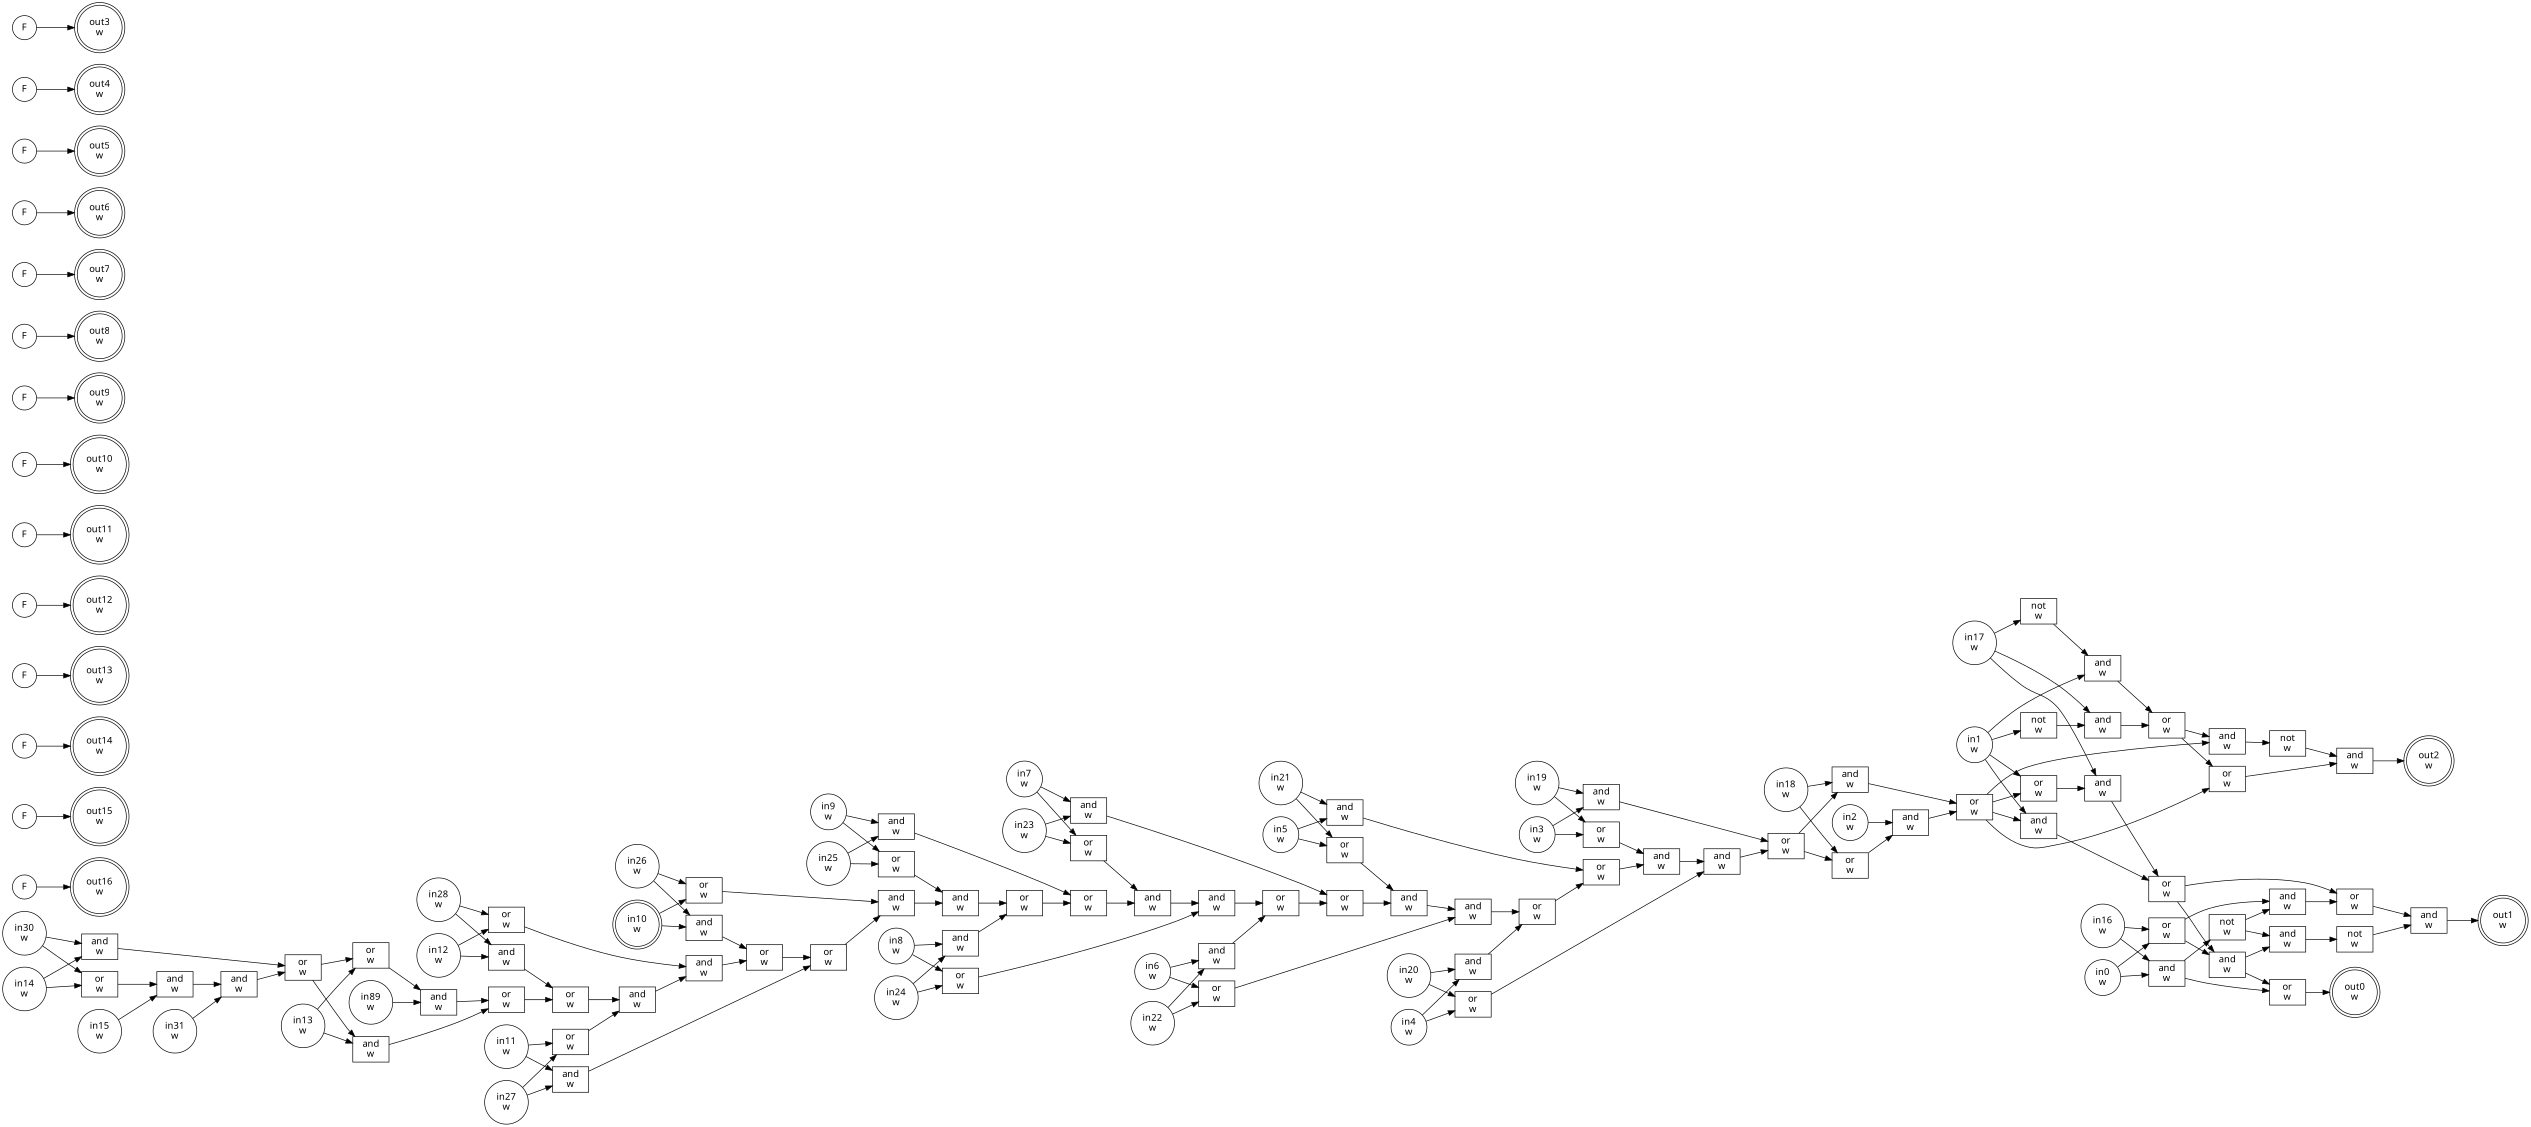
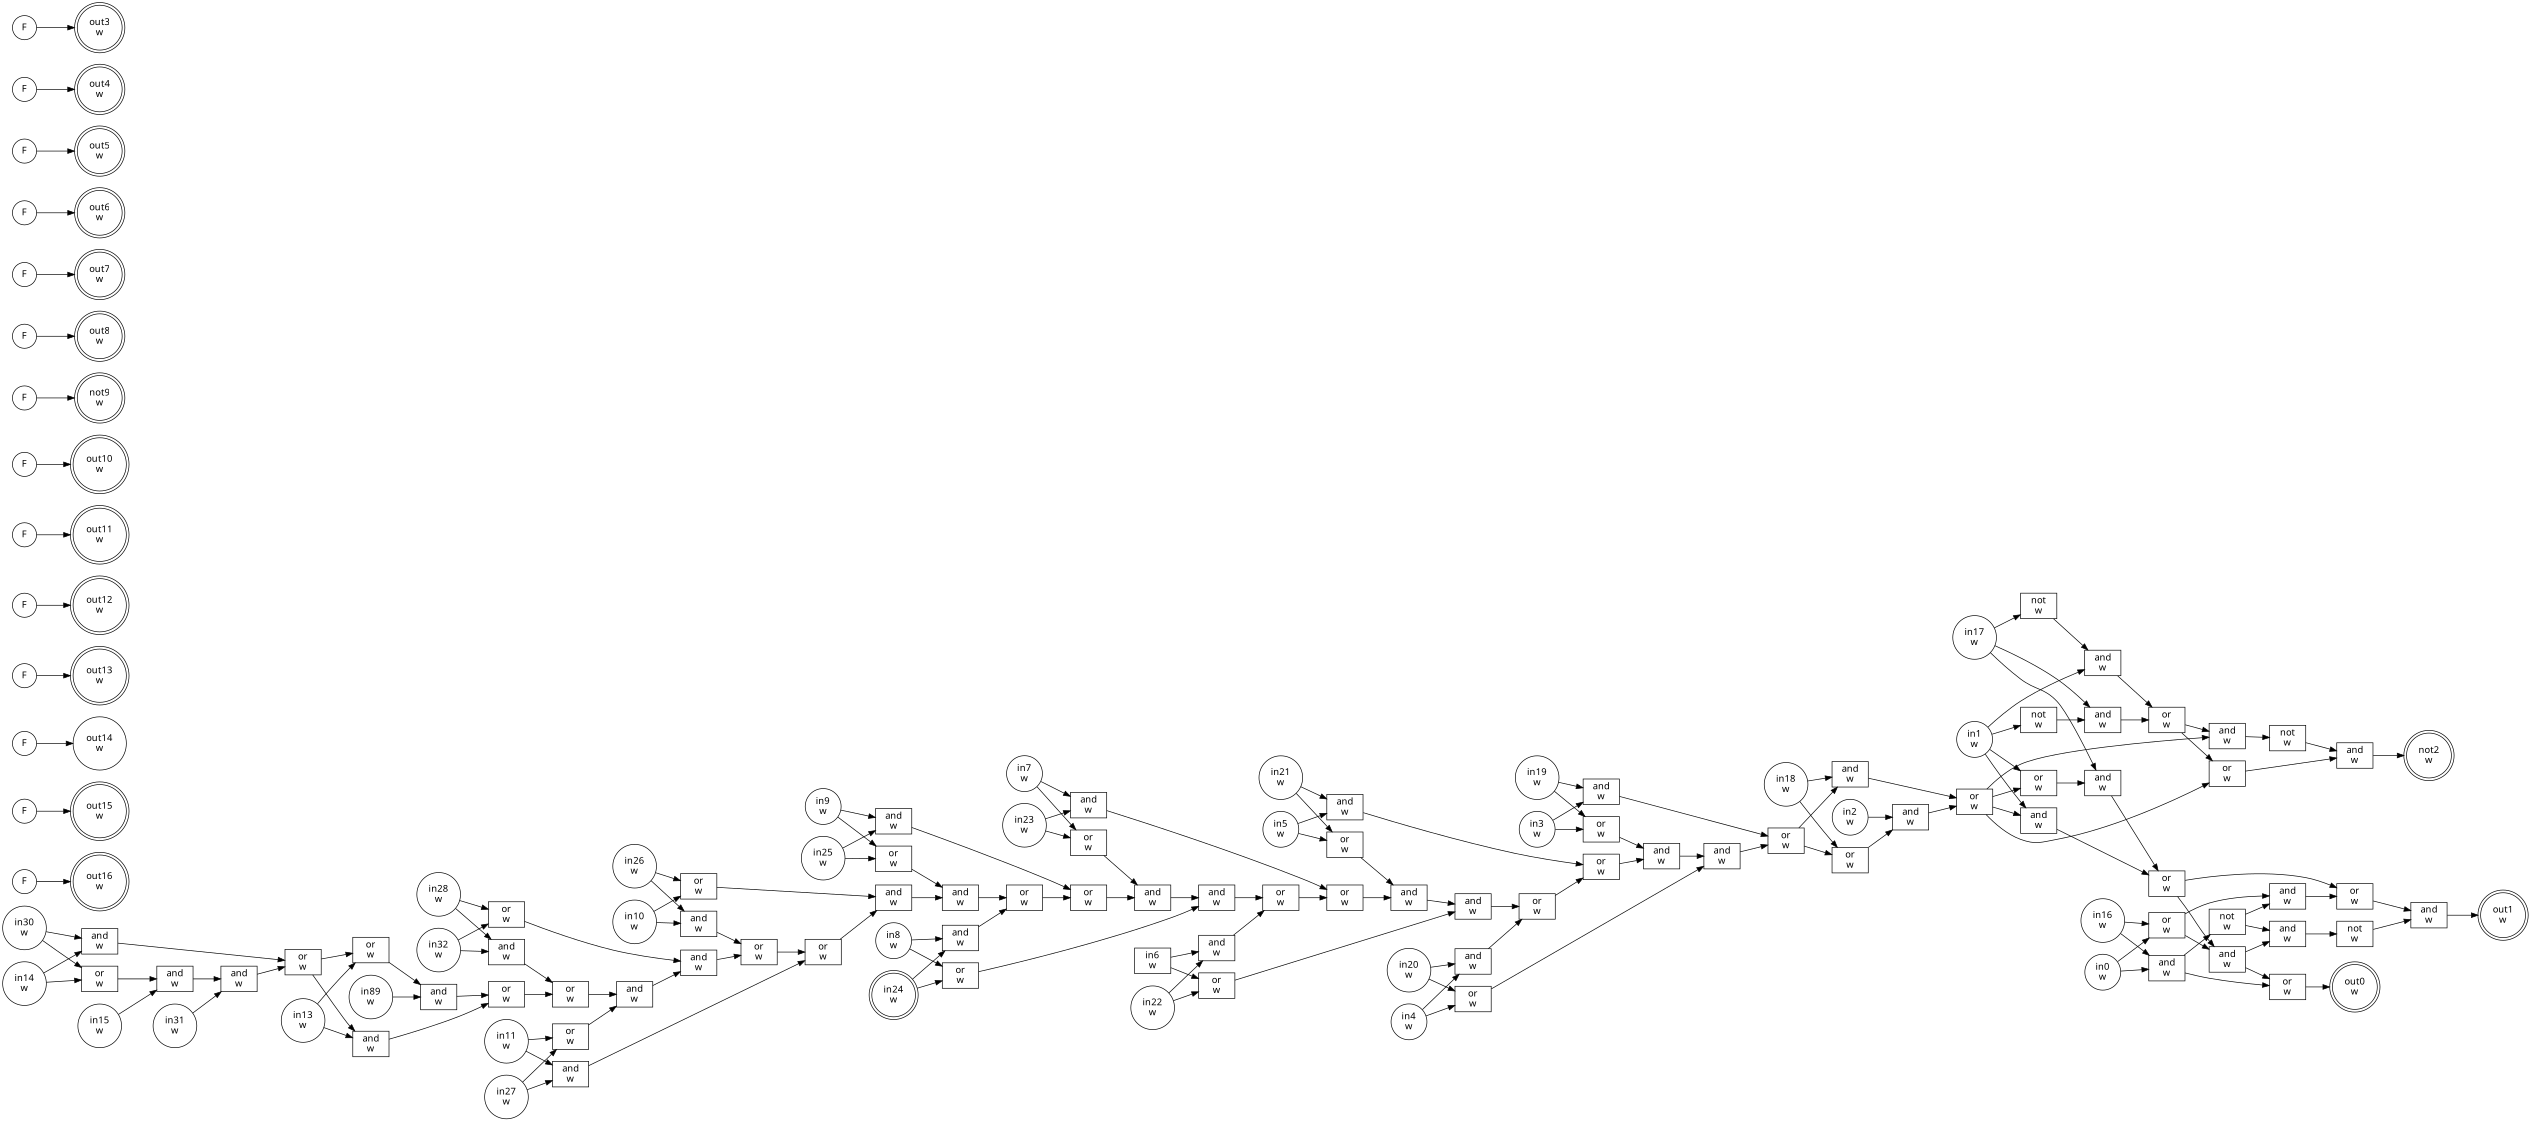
  digraph {
    rankdir=LR
    node [fillcolor=white fontname=geneva shape=rect style=filled]
    edge [fontcolor=forestgreen fontname=Geneva]
    n1 [label="in0\nw" shape=circle]
    n2 [label="and\nw"]
    n3 [label="or\nw"]
    n4 [label="not\nw"]
    n5 [label="or\nw"]
    n6 [label="and\nw"]
    n7 [label="and\nw"]
    n8 [label="in1\nw" shape=circle]
    n9 [label="and\nw"]
    n10 [label="or\nw"]
    n11 [label="and\nw"]
    n12 [label="not\nw"]
    n13 [label="or\nw"]
    n14 [label="and\nw"]
    n15 [label="or\nw"]
    n16 [label="and\nw"]
    n17 [label="in2\nw" shape=circle]
    n18 [label="and\nw"]
    n19 [label="or\nw"]
    n20 [label="in3\nw" shape=circle]
    n21 [label="or\nw"]
    n22 [label="and\nw"]
    n23 [label="and\nw"]
    n24 [label="or\nw"]
    n25 [label="in4\nw" shape=circle]
    n26 [label="and\nw"]
    n27 [label="or\nw"]
    n28 [label="or\nw"]
    n29 [label="and\nw"]
    n30 [label="in5\nw" shape=circle]
    n31 [label="and\nw"]
    n32 [label="or\nw"]
    n33 [label="or\nw"]
    n34 [label="and\nw"]
-   n35 [label="in6\nw" shape=circle]
+   n35 [label="in6\nw" shape=box]
    n36 [label="and\nw"]
    n37 [label="or\nw"]
    n38 [label="or\nw"]
    n39 [label="and\nw"]
    n40 [label="in7\nw" shape=circle]
    n41 [label="and\nw"]
    n42 [label="or\nw"]
    n43 [label="or\nw"]
    n44 [label="and\nw"]
    n45 [label="in8\nw" shape=circle]
    n46 [label="and\nw"]
    n47 [label="or\nw"]
    n48 [label="or\nw"]
    n49 [label="and\nw"]
    n50 [label="in9\nw" shape=circle]
    n51 [label="and\nw"]
    n52 [label="or\nw"]
    n53 [label="or\nw"]
    n54 [label="and\nw"]
-   n55 [label="in10\nw" shape=doublecircle]
+   n55 [label="in10\nw" shape=circle]
    n56 [label="and\nw"]
    n57 [label="or\nw"]
    n58 [label="or\nw"]
    n59 [label="and\nw"]
    n60 [label="in11\nw" shape=circle]
    n61 [label="and\nw"]
    n62 [label="or\nw"]
    n63 [label="or\nw"]
    n64 [label="and\nw"]
-   n65 [label="in12\nw" shape=circle]
+   n65 [label="in32\nw" shape=circle]
    n66 [label="and\nw"]
    n67 [label="or\nw"]
    n68 [label="or\nw"]
    n69 [label="and\nw"]
    n70 [label="in13\nw" shape=circle]
    n71 [label="or\nw"]
    n72 [label="and\nw"]
    n73 [label="and\nw"]
    n74 [label="or\nw"]
    n75 [label="in14\nw" shape=circle]
    n76 [label="or\nw"]
    n77 [label="and\nw"]
    n78 [label="and\nw"]
    n79 [label="or\nw"]
    n80 [label="in15\nw" shape=circle]
    n81 [label="and\nw"]
    n82 [label="in16\nw" shape=circle]
    n83 [label="in17\nw" shape=circle]
    n84 [label="not\nw"]
    n85 [label="in18\nw" shape=circle]
    n86 [label="or\nw"]
    n87 [label="and\nw"]
    n88 [label="in19\nw" shape=circle]
    n89 [label="in20\nw" shape=circle]
    n90 [label="in21\nw" shape=circle]
    n91 [label="in22\nw" shape=circle]
    n92 [label="in23\nw" shape=circle]
-   n93 [label="in24\nw" shape=circle]
+   n93 [label="in24\nw" shape=doublecircle]
    n94 [label="in25\nw" shape=circle]
    n95 [label="in26\nw" shape=circle]
    n96 [label="in27\nw" shape=circle]
    n97 [label="in28\nw" shape=circle]
    n98 [label="in89\nw" shape=circle]
    n99 [label="in30\nw" shape=circle]
    n100 [label="in31\nw" shape=circle]
    n101 [label=F shape=circle]
    n102 [label="out16\nw" shape=doublecircle]
    n103 [label=F shape=circle]
    n104 [label="out15\nw" shape=doublecircle]
    n105 [label=F shape=circle]
-   n106 [label="out14\nw" shape=doublecircle]
+   n106 [label="out14\nw" shape=circle]
    n107 [label=F shape=circle]
    n108 [label="out13\nw" shape=doublecircle]
    n109 [label=F shape=circle]
    n110 [label="out12\nw" shape=doublecircle]
    n111 [label=F shape=circle]
    n112 [label="out11\nw" shape=doublecircle]
    n113 [label=F shape=circle]
    n114 [label="out10\nw" shape=doublecircle]
    n115 [label=F shape=circle]
-   n116 [label="out9\nw" shape=doublecircle]
+   n116 [label="not9\nw" shape=doublecircle]
    n117 [label=F shape=circle]
    n118 [label="out8\nw" shape=doublecircle]
    n119 [label=F shape=circle]
    n120 [label="out7\nw" shape=doublecircle]
    n121 [label=F shape=circle]
    n122 [label="out6\nw" shape=doublecircle]
    n123 [label=F shape=circle]
    n124 [label="out5\nw" shape=doublecircle]
    n125 [label=F shape=circle]
    n126 [label="out4\nw" shape=doublecircle]
    n127 [label=F shape=circle]
    n128 [label="out3\nw" shape=doublecircle]
    n129 [label="and\nw"]
    n130 [label="or\nw"]
    n131 [label="not\nw"]
    n132 [label="and\nw"]
    n133 [label="or\nw"]
    n134 [label="and\nw"]
    n135 [label="and\nw"]
-   n136 [label="out2\nw" shape=doublecircle]
+   n136 [label="not2\nw" shape=doublecircle]
    n137 [label="out0\nw" shape=doublecircle]
    n138 [label="not\nw"]
    n139 [label="out1\nw" shape=doublecircle]
    n1 -> n2
    n1 -> n3
    n2 -> n4
    n2 -> n5
    n3 -> n6
    n3 -> n7
    n4 -> n7
    n4 -> n135
    n5 -> n137
    n6 -> n5
    n6 -> n135
    n7 -> n133
    n8 -> n9
    n8 -> n10
    n8 -> n11
    n8 -> n12
    n9 -> n13
    n10 -> n14
    n11 -> n15
    n12 -> n16
    n13 -> n129
    n13 -> n130
    n14 -> n15
    n15 -> n6
    n15 -> n133
    n16 -> n13
    n17 -> n18
    n18 -> n19
    n19 -> n10
    n19 -> n11
    n19 -> n129
    n19 -> n130
    n20 -> n21
    n20 -> n22
    n21 -> n23
    n22 -> n24
    n23 -> n29
    n24 -> n86
    n24 -> n87
    n25 -> n26
    n25 -> n27
    n26 -> n28
    n27 -> n29
    n28 -> n33
    n29 -> n24
    n30 -> n31
    n30 -> n32
    n31 -> n33
    n32 -> n34
    n33 -> n23
    n34 -> n39
    n35 -> n36
    n35 -> n37
    n36 -> n38
    n37 -> n39
    n38 -> n43
    n39 -> n28
    n40 -> n41
    n40 -> n42
    n41 -> n43
    n42 -> n44
    n43 -> n34
    n44 -> n49
    n45 -> n46
    n45 -> n47
    n46 -> n48
    n47 -> n49
    n48 -> n53
    n49 -> n38
    n50 -> n51
    n50 -> n52
    n51 -> n53
    n52 -> n54
    n53 -> n44
    n54 -> n48
    n55 -> n56
    n55 -> n57
    n56 -> n58
    n57 -> n59
    n58 -> n63
    n59 -> n54
    n60 -> n61
    n60 -> n62
    n61 -> n63
    n62 -> n64
    n63 -> n59
    n64 -> n69
    n65 -> n66
    n65 -> n67
    n66 -> n68
    n67 -> n69
    n68 -> n64
    n69 -> n58
    n70 -> n71
    n70 -> n72
    n71 -> n73
    n72 -> n74
    n73 -> n74
    n74 -> n68
    n75 -> n76
    n75 -> n77
    n76 -> n78
    n77 -> n79
    n78 -> n81
    n79 -> n71
    n79 -> n72
    n80 -> n78
    n81 -> n79
    n82 -> n2
    n82 -> n3
    n83 -> n14
    n83 -> n16
    n83 -> n84
    n84 -> n9
    n85 -> n86
    n85 -> n87
    n86 -> n18
    n87 -> n19
    n88 -> n21
    n88 -> n22
    n89 -> n26
    n89 -> n27
    n90 -> n31
    n90 -> n32
    n91 -> n36
    n91 -> n37
    n92 -> n41
    n92 -> n42
    n93 -> n46
    n93 -> n47
    n94 -> n51
    n94 -> n52
    n95 -> n56
    n95 -> n57
    n96 -> n61
    n96 -> n62
    n97 -> n66
    n97 -> n67
    n98 -> n73
    n99 -> n76
    n99 -> n77
    n100 -> n81
    n101 -> n102
    n103 -> n104
    n105 -> n106
    n107 -> n108
    n109 -> n110
    n111 -> n112
    n113 -> n114
    n115 -> n116
    n117 -> n118
    n119 -> n120
    n121 -> n122
    n123 -> n124
    n125 -> n126
    n127 -> n128
    n129 -> n131
    n130 -> n132
    n131 -> n132
    n132 -> n136
    n133 -> n134
    n134 -> n139
    n135 -> n138
    n138 -> n134
  }
